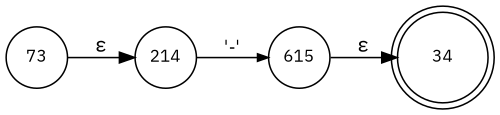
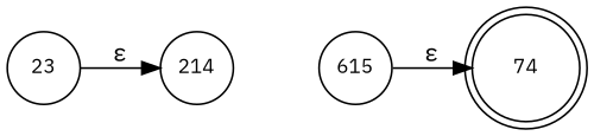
  digraph {
    fontname="IBM Plex Sans"
    rankdir=LR
    node [fixedsize=true fontname="IBM Plex Sans" fontsize=11 shape=circle peripheries=1]
    edge [fontname="IBM Plex Sans"]
-   n1 [label=34 shape=doublecircle width=.6 peripheries=""]
+   n1 [label=74 shape=doublecircle width=.6 peripheries=""]
    n2 [label=214 width=.55]
    n3 [label=615 width=.55]
-   n4 [label=73 width=.55]
-   n2 -> n3 [arrowhead=normal arrowsize=.7 fontsize=11 label="'-'"]
+   n4 [label=23 width=.55]
    n3 -> n1 [label="&epsilon;"]
    n4 -> n2 [label="&epsilon;"]
  }
